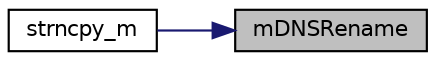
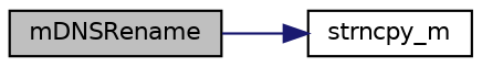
  digraph {
    rankdir=LR
    node [color=black fontname=Helvetica fontsize=10 shape=record style=filled]
    n1 [fillcolor=grey75 fontcolor=black height=0.2 label=mDNSRename width=0.4]
    n2 [fillcolor=white height=0.2 label=strncpy_m width=0.4]
-   n2 -> n1 [color=midnightblue fontname=Helvetica fontsize=10 labelfontname=Helvetica labelfontsize=10 style=solid]
+   n1 -> n2 [color=midnightblue fontname=Helvetica fontsize=10 labelfontname=Helvetica labelfontsize=10 style=solid]
  }
